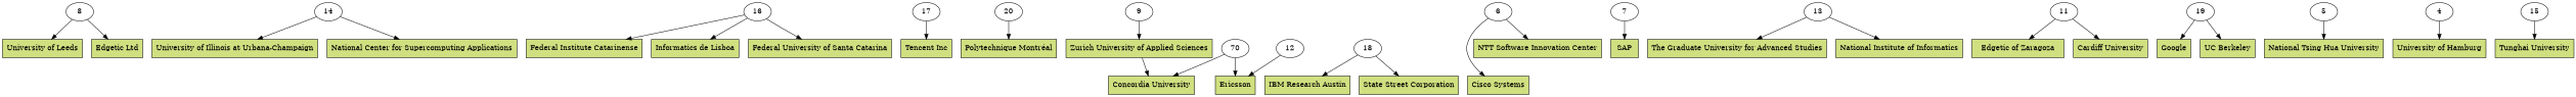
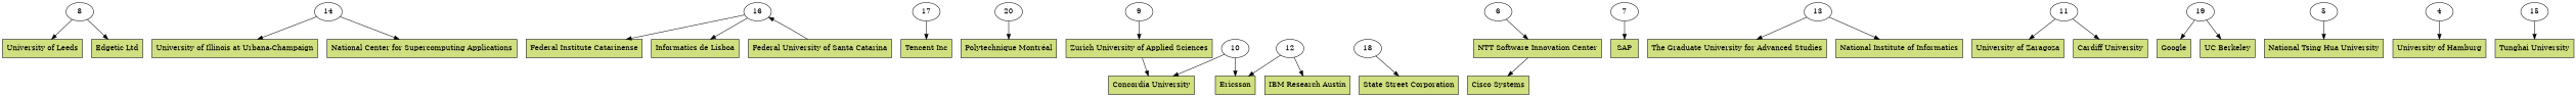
  digraph {
    node [fillcolor="#d0e080" shape=box style=filled]
    n1 [label=8 fillcolor="" shape="" style=""]
    n2 [label="University of Leeds"]
    n3 [label="Edgetic Ltd"]
    n4 [label=14 fillcolor="" shape="" style=""]
    n5 [label="University of Illinois at Urbana-Champaign"]
    n6 [label="National Center for Supercomputing Applications"]
    n7 [label=16 fillcolor="" shape="" style=""]
    n8 [label="Federal Institute Catarinense"]
    n9 [label="Informatics de Lisboa"]
    n10 [label="Federal University of Santa Catarina"]
    n11 [label=17 fillcolor="" shape="" style=""]
    n12 [label="Tencent Inc"]
    n13 [label=20 fillcolor="" shape="" style=""]
    n14 [label="Polytechnique Montréal"]
    n15 [label=9 fillcolor="" shape="" style=""]
    n16 [label="Zurich University of Applied Sciences"]
    n17 [label="Concordia University"]
    n18 [label=12 fillcolor="" shape="" style=""]
    n19 [label=Ericsson]
    n20 [label=18 fillcolor="" shape="" style=""]
    n21 [label="State Street Corporation"]
    n22 [label="IBM Research Austin"]
    n23 [label=6 fillcolor="" shape="" style=""]
    n24 [label="Cisco Systems"]
    n25 [label="NTT Software Innovation Center"]
    n26 [label=7 fillcolor="" shape="" style=""]
    n27 [label=SAP]
    n28 [label=13 fillcolor="" shape="" style=""]
    n29 [label="The Graduate University for Advanced Studies"]
    n30 [label="National Institute of Informatics"]
    n31 [label=11 fillcolor="" shape="" style=""]
-   n32 [label="Edgetic of Zaragoza"]
+   n32 [label="University of Zaragoza"]
    n33 [label="Cardiff University"]
    n34 [label=19 fillcolor="" shape="" style=""]
    n35 [label=Google]
    n36 [label="UC Berkeley"]
    n37 [label=5 fillcolor="" shape="" style=""]
    n38 [label="National Tsing Hua University"]
    n39 [label=4 fillcolor="" shape="" style=""]
    n40 [label="University of Hamburg"]
    n41 [label=15 fillcolor="" shape="" style=""]
    n42 [label="Tunghai University"]
-   n43 [label=70 fillcolor="" shape="" style=""]
+   n43 [label=10 fillcolor="" shape="" style=""]
    n1 -> n2
    n1 -> n3
    n4 -> n5
    n4 -> n6
    n7 -> n8
    n7 -> n9
-   n7 -> n10
+   n10 -> n7
    n11 -> n12
    n13 -> n14
    n15 -> n16
    n16 -> n17
    n18 -> n19
    n20 -> n21
-   n20 -> n22
-   n23 -> n24
+   n18 -> n22
+   n25 -> n24
    n23 -> n25
    n26 -> n27
    n28 -> n29
    n28 -> n30
    n31 -> n32
    n31 -> n33
    n34 -> n35
    n34 -> n36
    n37 -> n38
    n39 -> n40
    n41 -> n42
    n43 -> n17
    n43 -> n19
  }
